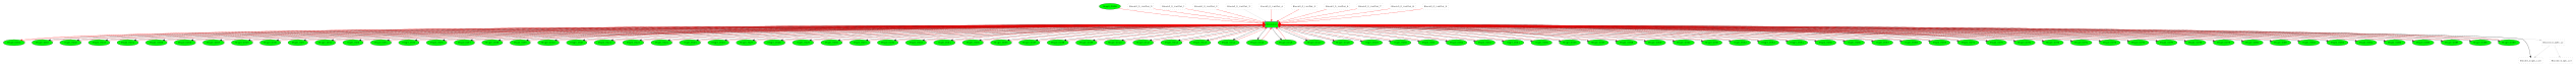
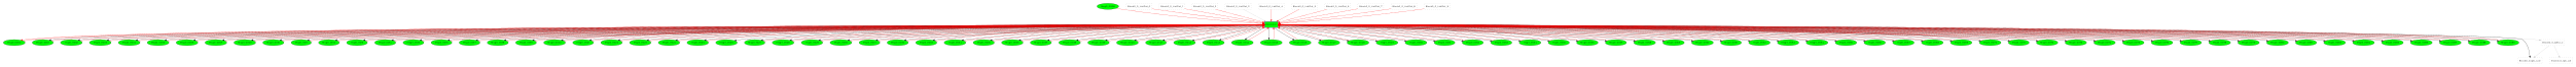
  digraph {
    fontname=Montserrat
    mindist=1.0
    nodesep=0.6
    rankdir=TB
    ranksep=1.0
    root=Demo
    node [beamproc=undefined bpentry=false bpexit=false color=black cpu=0 fillcolor=green flags="0x00000102" fontname=Montserrat patentry=false patexit=false pattern=AltDest0090 shape=oval style=filled type=tmsg beamin=0 bpcstart=0 bpid=0 fid=1 gid=0 reqnobeam=0 sid=0 tef=0 vacc=0]
    edge [color=red fontname=Montserrat type=defdst]
    Block0_0 [color=purple flags="0x0010a107" patentry=true patexit=true penwidth=2 qhi=false qil=false qlo=true shape=rectangle tperiod=100000000 type=block beamin="" bpcstart="" bpid="" fid="" gid="" reqnobeam="" sid="" tef="" vacc=""]
    Msg0_0000 [evtno=0 par="0x0000000000000000" toffs=0]
    Msg0_0001 [evtno=1 par="0x0000000000000001" toffs=1111111]
    Msg0_0002 [evtno=2 par="0x0000000000000002" toffs=2222222]
    Msg0_0003 [evtno=3 par="0x0000000000000003" toffs=3333333]
    Msg0_0004 [evtno=4 par="0x0000000000000004" toffs=4444444]
    Msg0_0005 [evtno=5 par="0x0000000000000005" toffs=5555555]
    Msg0_0006 [evtno=6 par="0x0000000000000006" toffs=6666666]
    Msg0_0007 [evtno=7 par="0x0000000000000007" toffs=7777777]
    Msg0_0009 [evtno=9 par="0x0000000000000009" toffs=9999999]
    Msg0_0010 [evtno=10 par="0x000000000000000a" toffs=11111110]
    Msg0_0011 [evtno=11 par="0x000000000000000b" toffs=12222221]
    Msg0_0012 [evtno=12 par="0x000000000000000c" toffs=13333332]
    Msg0_0013 [evtno=13 par="0x000000000000000d" toffs=14444443]
    Msg0_0014 [evtno=14 par="0x000000000000000e" toffs=15555554]
    Msg0_0015 [evtno=15 par="0x000000000000000f" toffs=16666665]
    Msg0_0016 [evtno=16 par="0x0000000000000010" toffs=17777776]
    Msg0_0017 [evtno=17 par="0x0000000000000011" toffs=18888887]
    Msg0_0018 [evtno=18 par="0x0000000000000012" toffs=19999998]
    Msg0_0019 [evtno=19 par="0x0000000000000013" toffs=21111109]
    Msg0_0020 [evtno=20 par="0x0000000000000014" toffs=22222220]
    Msg0_0021 [evtno=21 par="0x0000000000000015" toffs=23333331]
    Msg0_0022 [evtno=22 par="0x0000000000000016" toffs=24444442]
    Msg0_0023 [evtno=23 par="0x0000000000000017" toffs=25555553]
    Msg0_0024 [evtno=24 par="0x0000000000000018" toffs=26666664]
    Msg0_0025 [evtno=25 par="0x0000000000000019" toffs=27777775]
    Msg0_0026 [evtno=26 par="0x000000000000001a" toffs=28888886]
    n28 [evtno=27 label=Msg0_1027 par="0x000000000000001b" toffs=29999997]
    Msg0_0028 [evtno=28 par="0x000000000000001c" toffs=31111108]
    Msg0_0029 [evtno=29 par="0x000000000000001d" toffs=32222219]
    Msg0_0030 [evtno=30 par="0x000000000000001e" toffs=33333330]
    Msg0_0031 [evtno=31 par="0x000000000000001f" toffs=34444441]
    Msg0_0032 [evtno=32 par="0x0000000000000020" toffs=35555552]
    Msg0_0033 [evtno=33 par="0x0000000000000021" toffs=36666663]
    Msg0_0034 [evtno=34 par="0x0000000000000022" toffs=37777774]
    Msg0_0035 [evtno=35 par="0x0000000000000023" toffs=38888885]
    Msg0_0036 [evtno=36 par="0x0000000000000024" toffs=39999996]
    Msg0_0037 [evtno=37 par="0x0000000000000025" toffs=41111107]
    Msg0_0038 [evtno=38 par="0x0000000000000026" toffs=42222218]
    Msg0_0039 [evtno=39 par="0x0000000000000027" toffs=43333329]
    Msg0_0040 [evtno=40 par="0x0000000000000028" toffs=44444440]
    n42 [evtno=41 label=Msg0_0341 par="0x0000000000000029" toffs=45555551]
    Msg0_0042 [evtno=42 par="0x000000000000002a" toffs=46666662]
    Msg0_0043 [evtno=43 par="0x000000000000002b" toffs=47777773]
    Msg0_0044 [evtno=44 par="0x000000000000002c" toffs=48888884]
    Msg0_0045 [evtno=45 par="0x000000000000002d" toffs=49999995]
    Msg0_0046 [evtno=46 par="0x000000000000002e" toffs=51111106]
    Msg0_0047 [evtno=47 par="0x000000000000002f" toffs=52222217]
    Msg0_0048 [evtno=48 par="0x0000000000000030" toffs=53333328]
    Msg0_0049 [evtno=49 par="0x0000000000000031" toffs=54444439]
    Msg0_0050 [evtno=50 par="0x0000000000000032" toffs=55555550]
    Msg0_0051 [evtno=51 par="0x0000000000000033" toffs=56666661]
    Msg0_0052 [evtno=52 par="0x0000000000000034" toffs=57777772]
    Msg0_0053 [evtno=53 par="0x0000000000000035" toffs=58888883]
    Msg0_0054 [evtno=54 par="0x0000000000000036" toffs=59999994]
    Msg0_0055 [evtno=55 par="0x0000000000000037" toffs=61111105]
    Msg0_0056 [evtno=56 par="0x0000000000000038" toffs=62222216]
    Msg0_0057 [evtno=57 par="0x0000000000000039" toffs=63333327]
    Msg0_0058 [evtno=58 par="0x000000000000003a" toffs=64444438]
    Msg0_0059 [evtno=59 par="0x000000000000003b" toffs=65555549]
    Msg0_0060 [evtno=60 par="0x000000000000003c" toffs=66666660]
    Msg0_0061 [evtno=61 par="0x000000000000003d" toffs=67777771]
    Msg0_0062 [evtno=62 par="0x000000000000003e" toffs=68888882]
    Msg0_0063 [evtno=63 par="0x000000000000003f" toffs=69999993]
    Msg0_0064 [evtno=64 par="0x0000000000000040" toffs=71111104]
    Msg0_0065 [evtno=65 par="0x0000000000000041" toffs=72222215]
    Msg0_0066 [evtno=66 par="0x0000000000000042" toffs=73333326]
    Msg0_0067 [evtno=67 par="0x0000000000000043" toffs=74444437]
    Msg0_0068 [evtno=68 par="0x0000000000000044" toffs=75555548]
    Msg0_0069 [evtno=69 par="0x0000000000000045" toffs=76666659]
    Msg0_0070 [evtno=70 par="0x0000000000000046" toffs=77777770]
    Msg0_0071 [evtno=71 par="0x0000000000000047" toffs=78888881]
    Msg0_0072 [evtno=72 par="0x0000000000000048" toffs=79999992]
    Msg0_0073 [evtno=73 par="0x0000000000000049" toffs=81111103]
    Msg0_0074 [evtno=74 par="0x000000000000004a" toffs=82222214]
    Msg0_0075 [evtno=75 par="0x000000000000004b" toffs=83333325]
    Msg0_0076 [evtno=76 par="0x000000000000004c" toffs=84444436]
    Msg0_0077 [evtno=77 par="0x000000000000004d" toffs=85555547]
    Msg0_0078 [evtno=78 par="0x000000000000004e" toffs=86666658]
    Msg0_0079 [evtno=79 par="0x000000000000004f" toffs=87777769]
    Msg0_0080 [evtno=80 par="0x0000000000000050" toffs=88888880]
    Msg0_0081 [evtno=81 par="0x0000000000000051" toffs=89999991]
-   Msg0_0082 [evtno=82 par="0x0000000000000052" toffs=91111102]
    Msg0_0083 [evtno=83 par="0x0000000000000053" toffs=92222213]
    Msg0_0084 [evtno=84 par="0x0000000000000054" toffs=93333324]
    Msg0_0085 [evtno=85 par="0x0000000000000055" toffs=94444435]
    Msg0_0086 [evtno=86 par="0x0000000000000056" toffs=95555546]
    Msg0_0087 [evtno=87 par="0x0000000000000057" toffs=96666657]
    Msg0_0088 [evtno=88 par="0x0000000000000058" toffs=97777768]
    Msg0_0089 [evtno=89 par="0x0000000000000059" toffs=98888879]
    Block0_0_QBl_Lo [color=gray fillcolor=white flags="0x00000009" shape=rectangle style="dashed, filled" type=qinfo beamproc="" bpentry="" bpexit="" patentry="" patexit="" pattern="" beamin="" bpcstart="" bpid="" fid="" gid="" reqnobeam="" sid="" tef="" vacc=""]
    Block0_0_Qb_Lo0 [color=gray fillcolor=white flags="0x0000000a" shape=rectangle style="dashed, filled" type=qbuf beamproc="" bpentry="" bpexit="" patentry="" patexit="" pattern="" beamin="" bpcstart="" bpid="" fid="" gid="" reqnobeam="" sid="" tef="" vacc=""]
    Msg0_0008 [evtno=8 par="0x0000000000000008" toffs=8888888]
    Block0_0_Qb_Lo1 [color=gray fillcolor=white flags="0x0000000a" shape=rectangle style="dashed, filled" type=qbuf beamproc="" bpentry="" bpexit="" patentry="" patexit="" pattern="" beamin="" bpcstart="" bpid="" fid="" gid="" reqnobeam="" sid="" tef="" vacc=""]
    Block0_0_ListDst_0 [color=gray fillcolor=white flags="0x0000000c" shape=rectangle style="dashed, filled" type=listdst beamproc="" bpentry="" bpexit="" patentry="" patexit="" pattern="" beamin="" bpcstart="" bpid="" fid="" gid="" reqnobeam="" sid="" tef="" vacc=""]
    Block0_0_ListDst_1 [color=gray fillcolor=white flags="0x0000000c" shape=rectangle style="dashed, filled" type=listdst beamproc="" bpentry="" bpexit="" patentry="" patexit="" pattern="" beamin="" bpcstart="" bpid="" fid="" gid="" reqnobeam="" sid="" tef="" vacc=""]
    Block0_0_ListDst_2 [color=gray fillcolor=white flags="0x0000000c" shape=rectangle style="dashed, filled" type=listdst beamproc="" bpentry="" bpexit="" patentry="" patexit="" pattern="" beamin="" bpcstart="" bpid="" fid="" gid="" reqnobeam="" sid="" tef="" vacc=""]
    Block0_0_ListDst_3 [color=gray fillcolor=white flags="0x0000000c" shape=rectangle style="dashed, filled" type=listdst beamproc="" bpentry="" bpexit="" patentry="" patexit="" pattern="" beamin="" bpcstart="" bpid="" fid="" gid="" reqnobeam="" sid="" tef="" vacc=""]
    Block0_0_ListDst_4 [color=gray fillcolor=white flags="0x0000000c" shape=rectangle style="dashed, filled" type=listdst beamproc="" bpentry="" bpexit="" patentry="" patexit="" pattern="" beamin="" bpcstart="" bpid="" fid="" gid="" reqnobeam="" sid="" tef="" vacc=""]
    Block0_0_ListDst_5 [color=gray fillcolor=white flags="0x0000000c" shape=rectangle style="dashed, filled" type=listdst beamproc="" bpentry="" bpexit="" patentry="" patexit="" pattern="" beamin="" bpcstart="" bpid="" fid="" gid="" reqnobeam="" sid="" tef="" vacc=""]
    Block0_0_ListDst_6 [color=gray fillcolor=white flags="0x0000000c" shape=rectangle style="dashed, filled" type=listdst beamproc="" bpentry="" bpexit="" patentry="" patexit="" pattern="" beamin="" bpcstart="" bpid="" fid="" gid="" reqnobeam="" sid="" tef="" vacc=""]
    Block0_0_ListDst_7 [color=gray fillcolor=white flags="0x0000000c" shape=rectangle style="dashed, filled" type=listdst beamproc="" bpentry="" bpexit="" patentry="" patexit="" pattern="" beamin="" bpcstart="" bpid="" fid="" gid="" reqnobeam="" sid="" tef="" vacc=""]
    Block0_0_ListDst_8 [color=gray fillcolor=white flags="0x0000000c" shape=rectangle style="dashed, filled" type=listdst beamproc="" bpentry="" bpexit="" patentry="" patexit="" pattern="" beamin="" bpcstart="" bpid="" fid="" gid="" reqnobeam="" sid="" tef="" vacc=""]
    Block0_0_ListDst_9 [color=gray fillcolor=white flags="0x0000000c" shape=rectangle style="dashed, filled" type=listdst beamproc="" bpentry="" bpexit="" patentry="" patexit="" pattern="" beamin="" bpcstart="" bpid="" fid="" gid="" reqnobeam="" sid="" tef="" vacc=""]
    Block0_0 -> Msg0_0000
    Block0_0 -> Msg0_0001 [color=black type=altdst]
    Block0_0 -> Msg0_0002 [color=black type=altdst]
    Block0_0 -> Msg0_0003 [color=black type=altdst]
    Block0_0 -> Msg0_0004 [color=black type=altdst]
    Block0_0 -> Msg0_0005 [color=black type=altdst]
    Block0_0 -> Msg0_0006 [color=black type=altdst]
    Block0_0 -> Msg0_0007 [color=black type=altdst]
    Block0_0 -> Msg0_0009 [color=black type=altdst]
    Block0_0 -> Msg0_0010 [color=black type=altdst]
    Block0_0 -> Msg0_0011 [color=black type=altdst]
    Block0_0 -> Msg0_0012 [color=black type=altdst]
    Block0_0 -> Msg0_0013 [color=black type=altdst]
    Block0_0 -> Msg0_0014 [color=black type=altdst]
    Block0_0 -> Msg0_0015 [color=black type=altdst]
    Block0_0 -> Msg0_0016 [color=black type=altdst]
    Block0_0 -> Msg0_0017 [color=black type=altdst]
    Block0_0 -> Msg0_0018 [color=black type=altdst]
    Block0_0 -> Msg0_0019 [color=black type=altdst]
    Block0_0 -> Msg0_0020 [color=black type=altdst]
    Block0_0 -> Msg0_0021 [color=black type=altdst]
    Block0_0 -> Msg0_0022 [color=black type=altdst]
    Block0_0 -> Msg0_0023 [color=black type=altdst]
    Block0_0 -> Msg0_0024 [color=black type=altdst]
    Block0_0 -> Msg0_0025 [color=black type=altdst]
    Block0_0 -> Msg0_0026 [color=black type=altdst]
    Block0_0 -> n28 [color=black type=altdst]
    Block0_0 -> Msg0_0028 [color=black type=altdst]
    Block0_0 -> Msg0_0029 [color=black type=altdst]
    Block0_0 -> Msg0_0030 [color=black type=altdst]
    Block0_0 -> Msg0_0031 [color=black type=altdst]
    Block0_0 -> Msg0_0032 [color=black type=altdst]
    Block0_0 -> Msg0_0033 [color=black type=altdst]
    Block0_0 -> Msg0_0034 [color=black type=altdst]
    Block0_0 -> Msg0_0035 [color=black type=altdst]
    Block0_0 -> Msg0_0036 [color=black type=altdst]
    Block0_0 -> Msg0_0037 [color=black type=altdst]
    Block0_0 -> Msg0_0038 [color=black type=altdst]
    Block0_0 -> Msg0_0039 [color=black type=altdst]
    Block0_0 -> Msg0_0040 [color=black type=altdst]
    Block0_0 -> n42 [color=black type=altdst]
    Block0_0 -> Msg0_0042 [color=black type=altdst]
    Block0_0 -> Msg0_0043 [color=black type=altdst]
    Block0_0 -> Msg0_0044 [color=black type=altdst]
    Block0_0 -> Msg0_0045 [color=black type=altdst]
    Block0_0 -> Msg0_0046 [color=black type=altdst]
    Block0_0 -> Msg0_0047 [color=black type=altdst]
    Block0_0 -> Msg0_0048 [color=black type=altdst]
    Block0_0 -> Msg0_0049 [color=black type=altdst]
    Block0_0 -> Msg0_0050 [color=black type=altdst]
    Block0_0 -> Msg0_0051 [color=black type=altdst]
    Block0_0 -> Msg0_0052 [color=black type=altdst]
    Block0_0 -> Msg0_0053 [color=black type=altdst]
    Block0_0 -> Msg0_0054 [color=black type=altdst]
    Block0_0 -> Msg0_0055 [color=black type=altdst]
    Block0_0 -> Msg0_0056 [color=black type=altdst]
    Block0_0 -> Msg0_0057 [color=black type=altdst]
    Block0_0 -> Msg0_0058 [color=black type=altdst]
    Block0_0 -> Msg0_0059 [color=black type=altdst]
    Block0_0 -> Msg0_0060 [color=black type=altdst]
    Block0_0 -> Msg0_0061 [color=black type=altdst]
    Block0_0 -> Msg0_0062 [color=black type=altdst]
    Block0_0 -> Msg0_0063 [color=black type=altdst]
    Block0_0 -> Msg0_0064 [color=black type=altdst]
    Block0_0 -> Msg0_0065 [color=black type=altdst]
    Block0_0 -> Msg0_0066 [color=black type=altdst]
    Block0_0 -> Msg0_0067 [color=black type=altdst]
    Block0_0 -> Msg0_0068 [color=black type=altdst]
    Block0_0 -> Msg0_0069 [color=black type=altdst]
    Block0_0 -> Msg0_0070 [color=black type=altdst]
    Block0_0 -> Msg0_0071 [color=black type=altdst]
    Block0_0 -> Msg0_0072 [color=black type=altdst]
    Block0_0 -> Msg0_0073 [color=black type=altdst]
    Block0_0 -> Msg0_0074 [color=black type=altdst]
    Block0_0 -> Msg0_0075 [color=black type=altdst]
    Block0_0 -> Msg0_0076 [color=black type=altdst]
    Block0_0 -> Msg0_0077 [color=black type=altdst]
    Block0_0 -> Msg0_0078 [color=black type=altdst]
    Block0_0 -> Msg0_0079 [color=black type=altdst]
    Block0_0 -> Msg0_0080 [color=black type=altdst]
    Block0_0 -> Msg0_0081 [color=black type=altdst]
-   Block0_0 -> Msg0_0082 [color=black type=altdst]
    Block0_0 -> Msg0_0083 [color=black type=altdst]
    Block0_0 -> Msg0_0084 [color=black type=altdst]
    Block0_0 -> Msg0_0085 [color=black type=altdst]
    Block0_0 -> Msg0_0086 [color=black type=altdst]
    Block0_0 -> Msg0_0087 [color=black type=altdst]
    Block0_0 -> Msg0_0088 [color=black type=altdst]
    Block0_0 -> Msg0_0089 [color=black type=altdst]
    Block0_0 -> Block0_0_QBl_Lo [color=gray type=priolo]
    Block0_0 -> Block0_0_Qb_Lo0 [color=black type=altdst]
    Msg0_0000 -> Block0_0
    Msg0_0001 -> Block0_0
    Msg0_0002 -> Block0_0
    Msg0_0003 -> Block0_0
    Msg0_0004 -> Block0_0
    Msg0_0005 -> Block0_0
    Msg0_0006 -> Block0_0
    Msg0_0007 -> Block0_0
    Msg0_0009 -> Block0_0
    Msg0_0010 -> Block0_0
    Msg0_0011 -> Block0_0
    Msg0_0012 -> Block0_0
    Msg0_0013 -> Block0_0
    Msg0_0014 -> Block0_0
    Msg0_0015 -> Block0_0
    Msg0_0016 -> Block0_0
    Msg0_0017 -> Block0_0
    Msg0_0018 -> Block0_0
    Msg0_0019 -> Block0_0
    Msg0_0020 -> Block0_0
    Msg0_0021 -> Block0_0
    Msg0_0022 -> Block0_0
    Msg0_0023 -> Block0_0
    Msg0_0024 -> Block0_0
    Msg0_0025 -> Block0_0
-   Msg0_0026 -> Block0_0
    n28 -> Block0_0
    Msg0_0028 -> Block0_0
    Msg0_0029 -> Block0_0
    Msg0_0030 -> Block0_0
    Msg0_0031 -> Block0_0
    Msg0_0032 -> Block0_0
    Msg0_0033 -> Block0_0
    Msg0_0034 -> Block0_0
    Msg0_0035 -> Block0_0
    Msg0_0036 -> Block0_0
    Msg0_0037 -> Block0_0
    Msg0_0038 -> Block0_0
    Msg0_0039 -> Block0_0
    Msg0_0040 -> Block0_0
    n42 -> Block0_0
    Msg0_0042 -> Block0_0
    Msg0_0043 -> Block0_0
    Msg0_0044 -> Block0_0
    Msg0_0045 -> Block0_0
    Msg0_0046 -> Block0_0
    Msg0_0047 -> Block0_0
    Msg0_0048 -> Block0_0
    Msg0_0049 -> Block0_0
    Msg0_0050 -> Block0_0
    Msg0_0051 -> Block0_0
    Msg0_0052 -> Block0_0
    Msg0_0053 -> Block0_0
    Msg0_0054 -> Block0_0
    Msg0_0055 -> Block0_0
    Msg0_0056 -> Block0_0
    Msg0_0057 -> Block0_0
    Msg0_0058 -> Block0_0
    Msg0_0059 -> Block0_0
    Msg0_0060 -> Block0_0
    Msg0_0061 -> Block0_0
    Msg0_0062 -> Block0_0
    Msg0_0063 -> Block0_0
    Msg0_0064 -> Block0_0
    Msg0_0065 -> Block0_0
    Msg0_0066 -> Block0_0
    Msg0_0067 -> Block0_0
    Msg0_0068 -> Block0_0
    Msg0_0069 -> Block0_0
    Msg0_0070 -> Block0_0
    Msg0_0071 -> Block0_0
    Msg0_0072 -> Block0_0
    Msg0_0073 -> Block0_0
    Msg0_0074 -> Block0_0
    Msg0_0075 -> Block0_0
    Msg0_0076 -> Block0_0
    Msg0_0077 -> Block0_0
    Msg0_0078 -> Block0_0
    Msg0_0079 -> Block0_0
    Msg0_0080 -> Block0_0
    Msg0_0081 -> Block0_0
-   Msg0_0082 -> Block0_0
    Msg0_0083 -> Block0_0
    Msg0_0084 -> Block0_0
    Msg0_0085 -> Block0_0
    Msg0_0086 -> Block0_0
    Msg0_0087 -> Block0_0
    Msg0_0088 -> Block0_0
    Msg0_0089 -> Block0_0
    Block0_0_QBl_Lo -> Block0_0_Qb_Lo0 [color=gray type=meta]
    Block0_0_QBl_Lo -> Block0_0_Qb_Lo1 [color=gray type=meta]
    Msg0_0008 -> Block0_0
    Block0_0_ListDst_0 -> Block0_0
    Block0_0_ListDst_1 -> Block0_0
    Block0_0_ListDst_2 -> Block0_0
    Block0_0_ListDst_3 -> Block0_0 [color=gray]
    Block0_0_ListDst_4 -> Block0_0
    Block0_0_ListDst_5 -> Block0_0
    Block0_0_ListDst_6 -> Block0_0
    Block0_0_ListDst_7 -> Block0_0
    Block0_0_ListDst_8 -> Block0_0
    Block0_0_ListDst_9 -> Block0_0
  }
